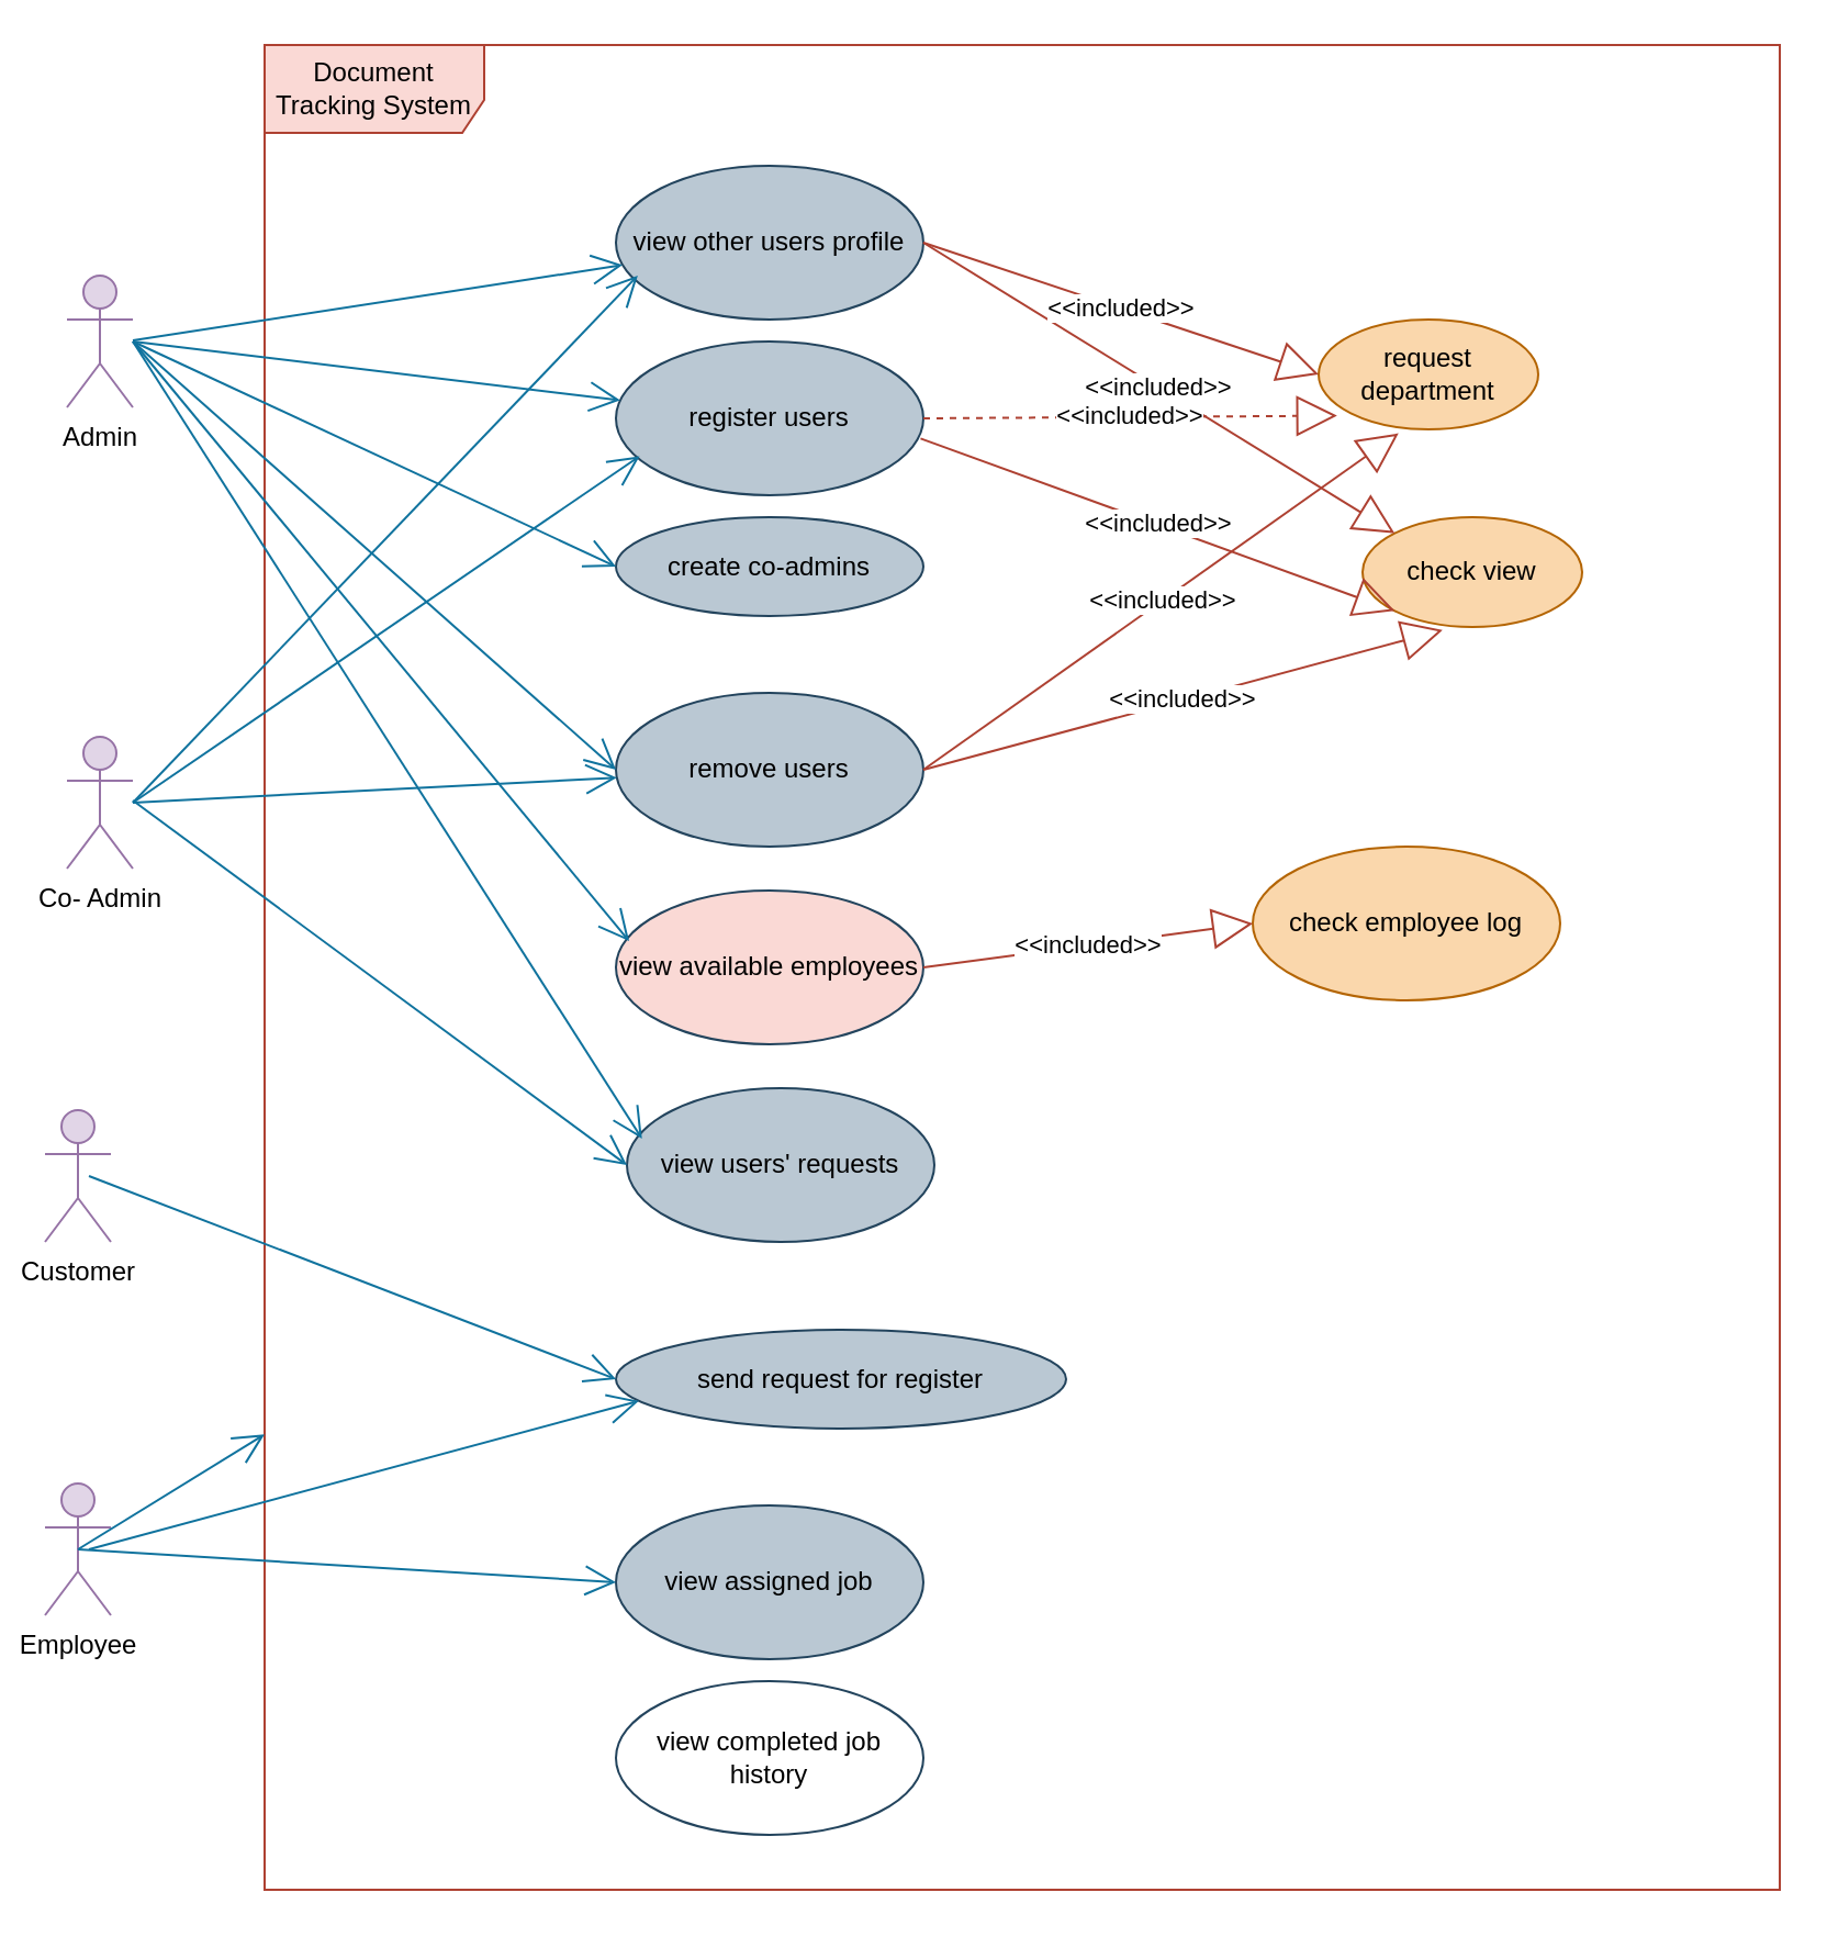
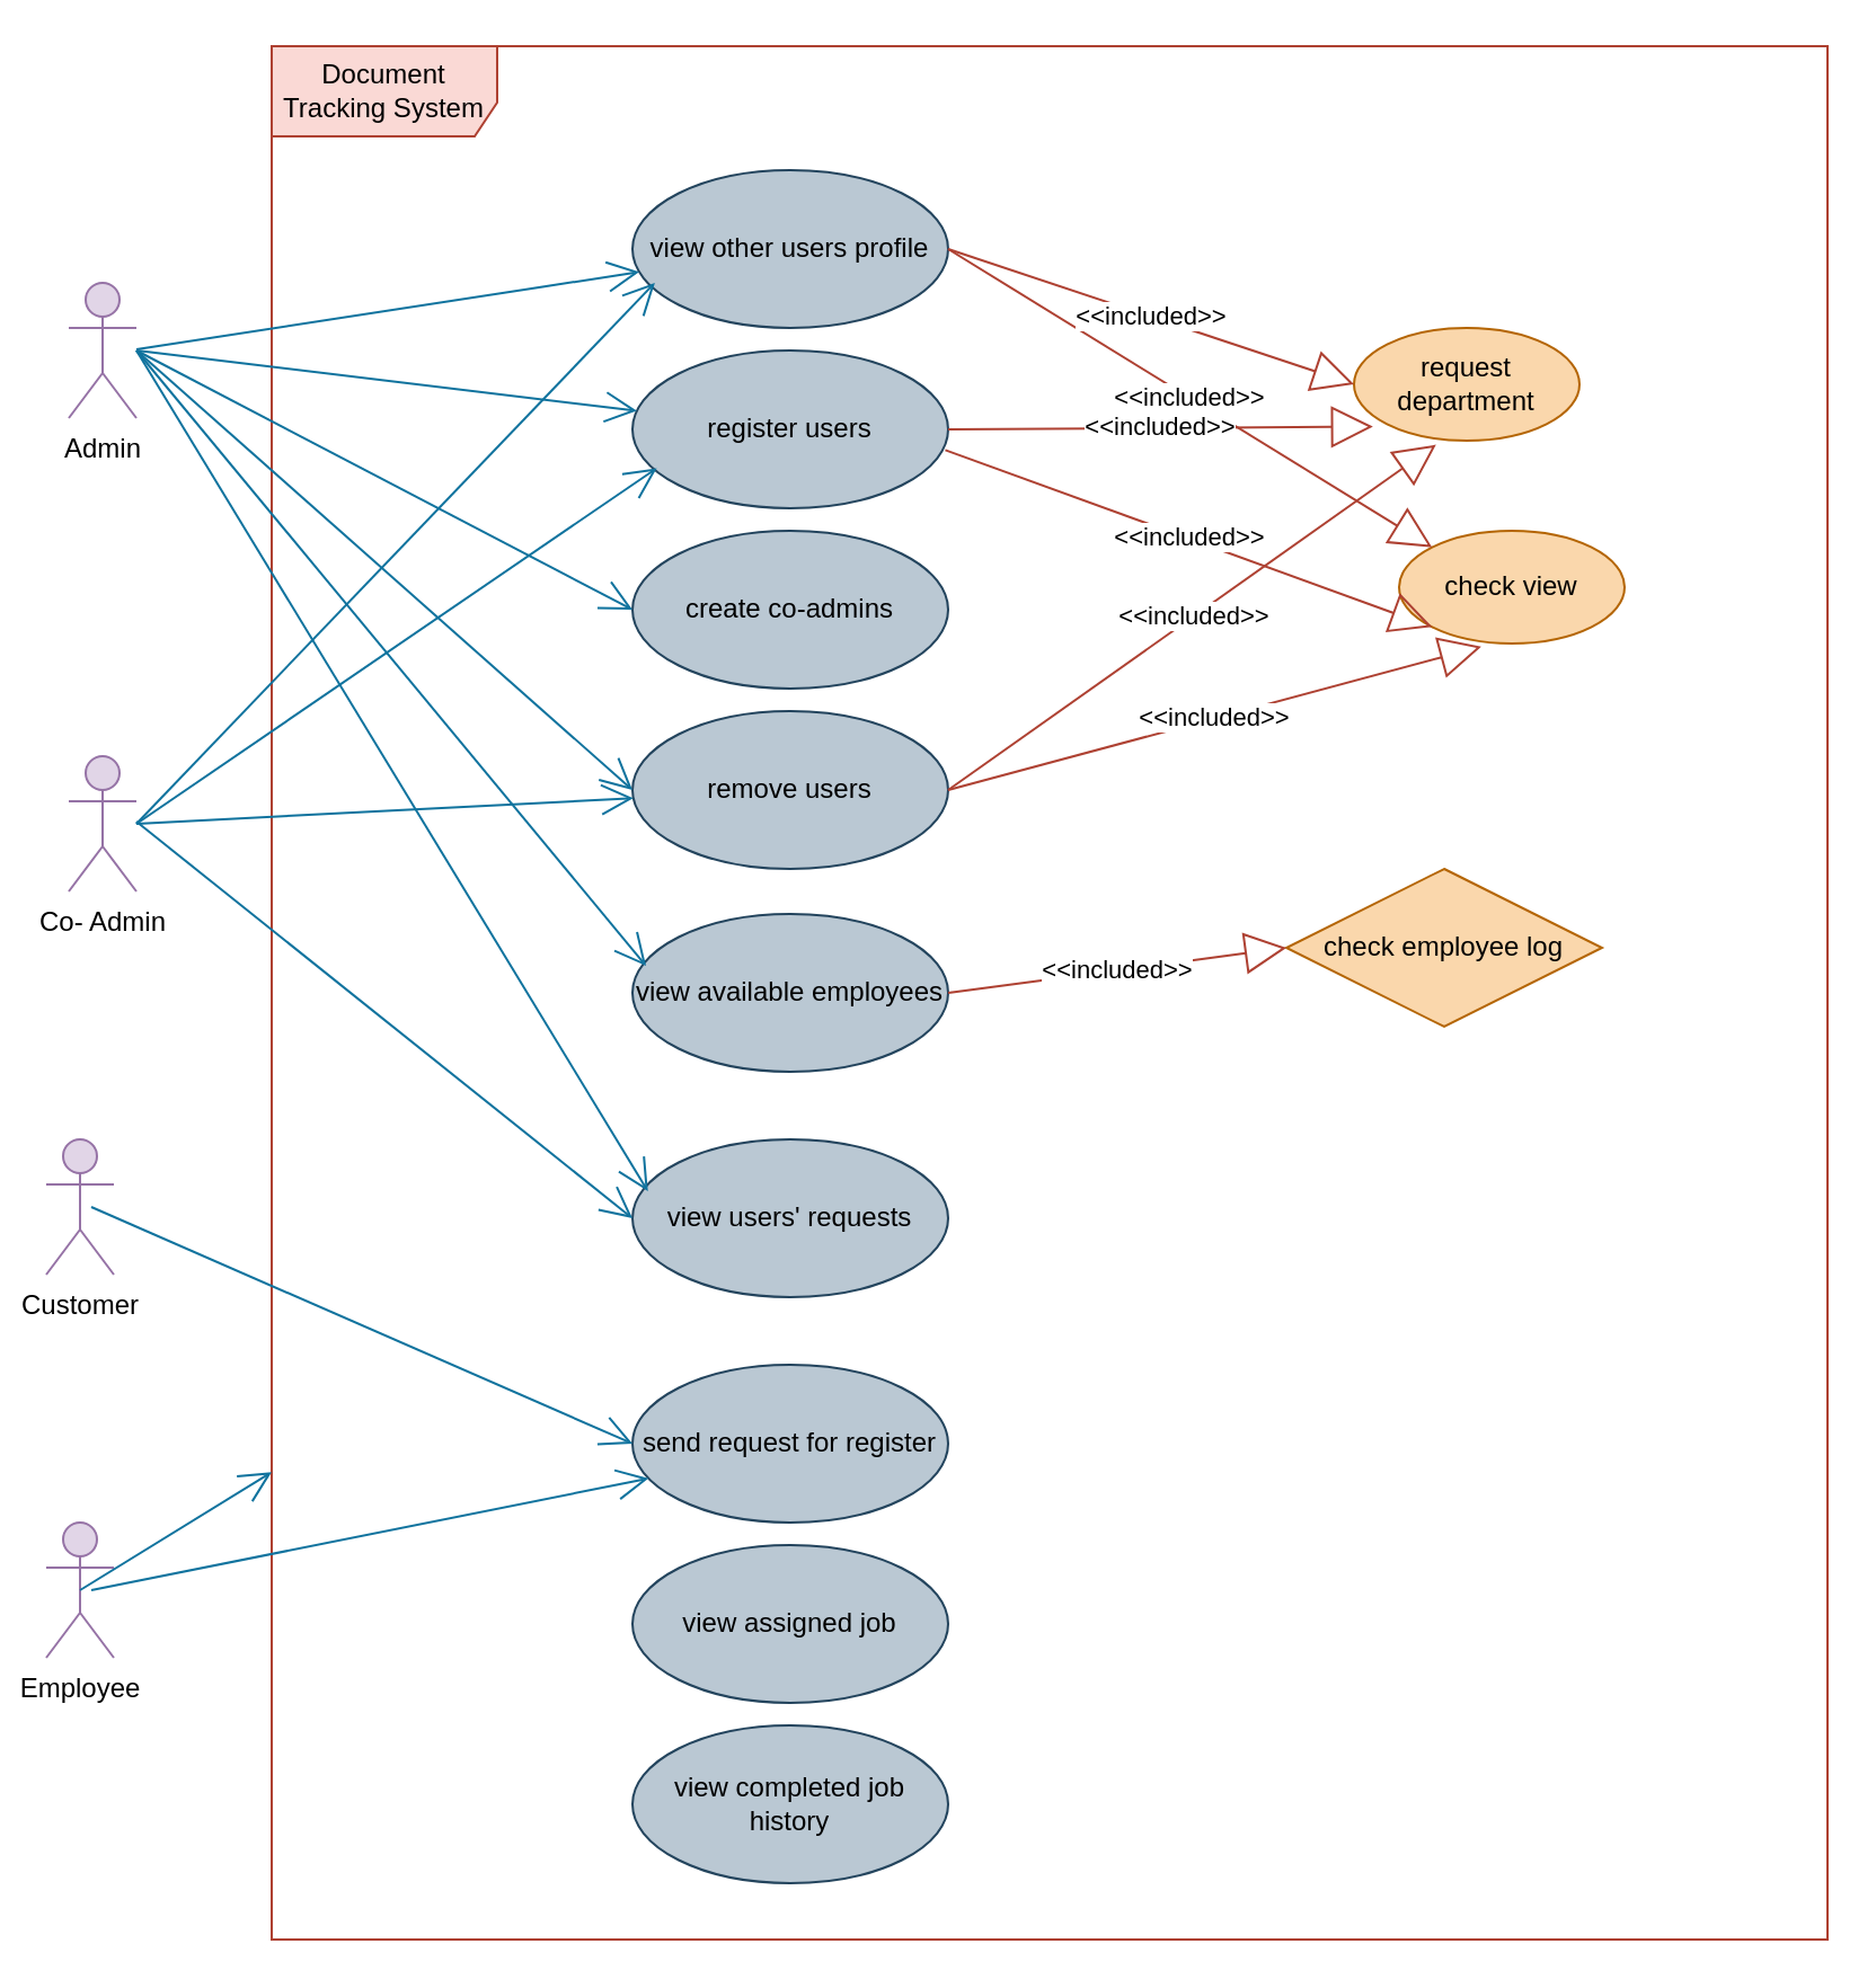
  <mxCell id="0" />
  <mxCell id="1" parent="0" />
  <mxCell id="2" value="Document Tracking System" style="shape=umlFrame;whiteSpace=wrap;html=1;width=100;height=40;fillColor=#fad9d5;strokeColor=#ae4132;" vertex="1" parent="1"><mxGeometry x="120" y="20" width="690" height="840" as="geometry" /></mxCell>
  <mxCell id="3" value="Admin" style="shape=umlActor;verticalLabelPosition=bottom;verticalAlign=top;html=1;fillColor=#e1d5e7;strokeColor=#9673a6;" vertex="1" parent="1"><mxGeometry x="30" y="125" width="30" height="60" as="geometry" /></mxCell>
  <mxCell id="4" value="Co- Admin" style="shape=umlActor;verticalLabelPosition=bottom;verticalAlign=top;html=1;fillColor=#e1d5e7;strokeColor=#9673a6;" vertex="1" parent="1"><mxGeometry x="30" y="335" width="30" height="60" as="geometry" /></mxCell>
  <mxCell id="5" value="Customer" style="shape=umlActor;verticalLabelPosition=bottom;verticalAlign=top;html=1;fillColor=#e1d5e7;strokeColor=#9673a6;" vertex="1" parent="1"><mxGeometry x="20" y="505" width="30" height="60" as="geometry" /></mxCell>
  <mxCell id="6" value="Employee" style="shape=umlActor;verticalLabelPosition=bottom;verticalAlign=top;html=1;fillColor=#e1d5e7;strokeColor=#9673a6;" vertex="1" parent="1"><mxGeometry x="20" y="675" width="30" height="60" as="geometry" /></mxCell>
  <mxCell id="7" value="view other users profile" style="ellipse;whiteSpace=wrap;html=1;fillColor=#bac8d3;strokeColor=#23445d;" vertex="1" parent="1"><mxGeometry x="280" y="75" width="140" height="70" as="geometry" /></mxCell>
  <mxCell id="8" value="register users" style="ellipse;whiteSpace=wrap;html=1;fillColor=#bac8d3;strokeColor=#23445d;" vertex="1" parent="1"><mxGeometry x="280" y="155" width="140" height="70" as="geometry" /></mxCell>
- <mxCell id="9" value="create co-admins" style="ellipse;whiteSpace=wrap;html=1;fillColor=#bac8d3;strokeColor=#23445d;" vertex="1" parent="1"><mxGeometry x="280" y="235" width="140" height="45" as="geometry" /></mxCell>
+ <mxCell id="9" value="create co-admins" style="ellipse;whiteSpace=wrap;html=1;fillColor=#bac8d3;strokeColor=#23445d;" vertex="1" parent="1"><mxGeometry x="280" y="235" width="140" height="70" as="geometry" /></mxCell>
  <mxCell id="10" value="remove users" style="ellipse;whiteSpace=wrap;html=1;fillColor=#bac8d3;strokeColor=#23445d;" vertex="1" parent="1"><mxGeometry x="280" y="315" width="140" height="70" as="geometry" /></mxCell>
  <mxCell id="11" value="" style="endArrow=open;endFill=1;endSize=12;html=1;rounded=0;fillColor=#b1ddf0;strokeColor=#10739e;" edge="1" parent="1" target="7"><mxGeometry width="160" relative="1" as="geometry"><mxPoint x="60" y="154.5" as="sourcePoint" /><mxPoint x="220" y="154.5" as="targetPoint" /></mxGeometry></mxCell>
  <mxCell id="12" value="" style="endArrow=open;endFill=1;endSize=12;html=1;rounded=0;fillColor=#b1ddf0;strokeColor=#10739e;" edge="1" parent="1" target="8"><mxGeometry width="160" relative="1" as="geometry"><mxPoint x="60" y="155" as="sourcePoint" /><mxPoint x="293.016" y="130.163" as="targetPoint" /></mxGeometry></mxCell>
  <mxCell id="13" value="" style="endArrow=open;endFill=1;endSize=12;html=1;rounded=0;entryX=0;entryY=0.5;entryDx=0;entryDy=0;fillColor=#b1ddf0;strokeColor=#10739e;" edge="1" parent="1" target="9"><mxGeometry width="160" relative="1" as="geometry"><mxPoint x="60" y="155" as="sourcePoint" /><mxPoint x="293.146" y="199.626" as="targetPoint" /></mxGeometry></mxCell>
  <mxCell id="14" value="" style="endArrow=open;endFill=1;endSize=12;html=1;rounded=0;entryX=0;entryY=0.5;entryDx=0;entryDy=0;fillColor=#b1ddf0;strokeColor=#10739e;" edge="1" parent="1" target="10"><mxGeometry width="160" relative="1" as="geometry"><mxPoint x="60" y="155" as="sourcePoint" /><mxPoint x="290" y="290" as="targetPoint" /></mxGeometry></mxCell>
  <mxCell id="15" value="" style="endArrow=open;endFill=1;endSize=12;html=1;rounded=0;entryX=0.077;entryY=0.746;entryDx=0;entryDy=0;entryPerimeter=0;fillColor=#b1ddf0;strokeColor=#10739e;" edge="1" parent="1" target="8"><mxGeometry width="160" relative="1" as="geometry"><mxPoint x="60" y="365" as="sourcePoint" /><mxPoint x="230" y="430" as="targetPoint" /></mxGeometry></mxCell>
  <mxCell id="16" value="" style="endArrow=open;endFill=1;endSize=12;html=1;rounded=0;entryX=0.071;entryY=0.714;entryDx=0;entryDy=0;entryPerimeter=0;fillColor=#b1ddf0;strokeColor=#10739e;" edge="1" parent="1" target="7"><mxGeometry width="160" relative="1" as="geometry"><mxPoint x="60" y="365" as="sourcePoint" /><mxPoint x="300.78" y="217.22" as="targetPoint" /></mxGeometry></mxCell>
  <mxCell id="17" value="request department" style="ellipse;whiteSpace=wrap;html=1;fillColor=#fad7ac;strokeColor=#b46504;" vertex="1" parent="1"><mxGeometry x="600" y="145" width="100" height="50" as="geometry" /></mxCell>
  <mxCell id="18" value="check view" style="ellipse;whiteSpace=wrap;html=1;fillColor=#fad7ac;strokeColor=#b46504;" vertex="1" parent="1"><mxGeometry x="620" y="235" width="100" height="50" as="geometry" /></mxCell>
  <mxCell id="19" value="&amp;lt;&amp;lt;included&amp;gt;&amp;gt;" style="endArrow=block;endSize=16;endFill=0;html=1;rounded=0;exitX=1;exitY=0.5;exitDx=0;exitDy=0;entryX=0;entryY=0;entryDx=0;entryDy=0;fillColor=#fad9d5;strokeColor=#ae4132;" edge="1" parent="1" target="18"><mxGeometry width="160" relative="1" as="geometry"><mxPoint x="420" y="110" as="sourcePoint" /><mxPoint x="530" y="120" as="targetPoint" /></mxGeometry></mxCell>
  <mxCell id="20" value="" style="endArrow=open;endFill=1;endSize=12;html=1;rounded=0;fillColor=#b1ddf0;strokeColor=#10739e;" edge="1" parent="1" target="10"><mxGeometry width="160" relative="1" as="geometry"><mxPoint x="60" y="365" as="sourcePoint" /><mxPoint x="300.78" y="217.22" as="targetPoint" /></mxGeometry></mxCell>
  <mxCell id="21" value="&amp;lt;&amp;lt;included&amp;gt;&amp;gt;" style="endArrow=block;endSize=16;endFill=0;html=1;rounded=0;exitX=1;exitY=0.5;exitDx=0;exitDy=0;entryX=0;entryY=0.5;entryDx=0;entryDy=0;fillColor=#fad9d5;strokeColor=#ae4132;" edge="1" parent="1" source="7" target="17"><mxGeometry width="160" relative="1" as="geometry"><mxPoint x="430" y="55" as="sourcePoint" /><mxPoint x="620" y="225" as="targetPoint" /></mxGeometry></mxCell>
  <mxCell id="22" value="&amp;lt;&amp;lt;included&amp;gt;&amp;gt;" style="endArrow=block;endSize=16;endFill=0;html=1;rounded=0;exitX=1;exitY=0.5;exitDx=0;exitDy=0;entryX=0.364;entryY=1.036;entryDx=0;entryDy=0;entryPerimeter=0;fillColor=#fad9d5;strokeColor=#ae4132;" edge="1" parent="1" target="17"><mxGeometry width="160" relative="1" as="geometry"><mxPoint x="420" y="350" as="sourcePoint" /><mxPoint x="640" y="185" as="targetPoint" /></mxGeometry></mxCell>
  <mxCell id="23" value="&amp;lt;&amp;lt;included&amp;gt;&amp;gt;" style="endArrow=block;endSize=16;endFill=0;html=1;rounded=0;exitX=1;exitY=0.5;exitDx=0;exitDy=0;entryX=0.364;entryY=1.028;entryDx=0;entryDy=0;entryPerimeter=0;fillColor=#fad9d5;strokeColor=#ae4132;" edge="1" parent="1" target="18"><mxGeometry width="160" relative="1" as="geometry"><mxPoint x="420" y="350" as="sourcePoint" /><mxPoint x="610" y="520" as="targetPoint" /></mxGeometry></mxCell>
- <mxCell id="24" value="view available employees" style="ellipse;whiteSpace=wrap;html=1;fillColor=#fad9d5;strokeColor=#23445d;" vertex="1" parent="1"><mxGeometry x="280" y="405" width="140" height="70" as="geometry" /></mxCell>
+ <mxCell id="24" value="view available employees" style="ellipse;whiteSpace=wrap;html=1;fillColor=#bac8d3;strokeColor=#23445d;" vertex="1" parent="1"><mxGeometry x="280" y="405" width="140" height="70" as="geometry" /></mxCell>
  <mxCell id="25" value="" style="endArrow=open;endFill=1;endSize=12;html=1;rounded=0;exitX=0.5;exitY=0.5;exitDx=0;exitDy=0;exitPerimeter=0;fillColor=#b1ddf0;strokeColor=#10739e;" edge="1" parent="1" source="6" target="2"><mxGeometry width="160" relative="1" as="geometry"><mxPoint x="60" y="365" as="sourcePoint" /><mxPoint x="290" y="360" as="targetPoint" /></mxGeometry></mxCell>
  <mxCell id="26" value="" style="endArrow=open;endFill=1;endSize=12;html=1;rounded=0;entryX=0.043;entryY=0.329;entryDx=0;entryDy=0;entryPerimeter=0;fillColor=#b1ddf0;strokeColor=#10739e;" edge="1" parent="1" target="24"><mxGeometry width="160" relative="1" as="geometry"><mxPoint x="60" y="155" as="sourcePoint" /><mxPoint x="300" y="370" as="targetPoint" /></mxGeometry></mxCell>
- <mxCell id="27" value="view completed job history" style="ellipse;whiteSpace=wrap;html=1;fillColor=#ffffff;strokeColor=#23445d;" vertex="1" parent="1"><mxGeometry x="280" y="765" width="140" height="70" as="geometry" /></mxCell>
+ <mxCell id="27" value="view completed job history" style="ellipse;whiteSpace=wrap;html=1;fillColor=#bac8d3;strokeColor=#23445d;" vertex="1" parent="1"><mxGeometry x="280" y="765" width="140" height="70" as="geometry" /></mxCell>
  <mxCell id="28" value="view assigned job" style="ellipse;whiteSpace=wrap;html=1;fillColor=#bac8d3;strokeColor=#23445d;" vertex="1" parent="1"><mxGeometry x="280" y="685" width="140" height="70" as="geometry" /></mxCell>
- <mxCell id="29" value="" style="endArrow=open;endFill=1;endSize=12;html=1;rounded=0;entryX=0;entryY=0.5;entryDx=0;entryDy=0;exitX=0.5;exitY=0.5;exitDx=0;exitDy=0;exitPerimeter=0;fillColor=#b1ddf0;strokeColor=#10739e;" edge="1" parent="1" source="6" target="28"><mxGeometry width="160" relative="1" as="geometry"><mxPoint x="45" y="715" as="sourcePoint" /><mxPoint x="291.54" y="788.82" as="targetPoint" /></mxGeometry></mxCell>
- <mxCell id="30" value="check employee log" style="ellipse;whiteSpace=wrap;html=1;fillColor=#fad7ac;strokeColor=#b46504;" vertex="1" parent="1"><mxGeometry x="570" y="385" width="140" height="70" as="geometry" /></mxCell>
+ <mxCell id="30" value="check employee log" style="rhombus;whiteSpace=wrap;html=1;fillColor=#fad7ac;strokeColor=#b46504;" vertex="1" parent="1"><mxGeometry x="570" y="385" width="140" height="70" as="geometry" /></mxCell>
  <mxCell id="31" value="&amp;lt;&amp;lt;included&amp;gt;&amp;gt;" style="endArrow=block;endSize=16;endFill=0;html=1;rounded=0;exitX=1;exitY=0.5;exitDx=0;exitDy=0;entryX=0;entryY=0.5;entryDx=0;entryDy=0;fillColor=#fad9d5;strokeColor=#ae4132;" edge="1" parent="1" source="24" target="30"><mxGeometry width="160" relative="1" as="geometry"><mxPoint x="430" y="360" as="sourcePoint" /><mxPoint x="634.645" y="307.678" as="targetPoint" /></mxGeometry></mxCell>
- <mxCell id="32" value="send request for register" style="ellipse;whiteSpace=wrap;html=1;fillColor=#bac8d3;strokeColor=#23445d;" vertex="1" parent="1"><mxGeometry x="280" y="605" width="205" height="45" as="geometry" /></mxCell>
+ <mxCell id="32" value="send request for register" style="ellipse;whiteSpace=wrap;html=1;fillColor=#bac8d3;strokeColor=#23445d;" vertex="1" parent="1"><mxGeometry x="280" y="605" width="140" height="70" as="geometry" /></mxCell>
  <mxCell id="33" value="" style="endArrow=open;endFill=1;endSize=12;html=1;rounded=0;entryX=0;entryY=0.5;entryDx=0;entryDy=0;fillColor=#b1ddf0;strokeColor=#10739e;" edge="1" parent="1" target="32"><mxGeometry width="160" relative="1" as="geometry"><mxPoint x="40" y="535" as="sourcePoint" /><mxPoint x="300" y="640" as="targetPoint" /></mxGeometry></mxCell>
  <mxCell id="34" value="" style="endArrow=open;endFill=1;endSize=12;html=1;rounded=0;entryX=0.051;entryY=0.72;entryDx=0;entryDy=0;entryPerimeter=0;fillColor=#b1ddf0;strokeColor=#10739e;" edge="1" parent="1" target="32"><mxGeometry width="160" relative="1" as="geometry"><mxPoint x="40" y="705" as="sourcePoint" /><mxPoint x="306.443" y="654.667" as="targetPoint" /></mxGeometry></mxCell>
- <mxCell id="35" value="view users' requests" style="ellipse;whiteSpace=wrap;html=1;fillColor=#bac8d3;strokeColor=#23445d;" vertex="1" parent="1"><mxGeometry x="285" y="495" width="140" height="70" as="geometry" /></mxCell>
+ <mxCell id="35" value="view users' requests" style="ellipse;whiteSpace=wrap;html=1;fillColor=#bac8d3;strokeColor=#23445d;" vertex="1" parent="1"><mxGeometry x="280" y="505" width="140" height="70" as="geometry" /></mxCell>
  <mxCell id="36" value="" style="endArrow=open;endFill=1;endSize=12;html=1;rounded=0;entryX=0;entryY=0.5;entryDx=0;entryDy=0;fillColor=#b1ddf0;strokeColor=#10739e;" edge="1" parent="1" target="35"><mxGeometry width="160" relative="1" as="geometry"><mxPoint x="60" y="364" as="sourcePoint" /><mxPoint x="290.372" y="363.601" as="targetPoint" /></mxGeometry></mxCell>
  <mxCell id="37" value="" style="endArrow=open;endFill=1;endSize=12;html=1;rounded=0;entryX=0.049;entryY=0.329;entryDx=0;entryDy=0;entryPerimeter=0;fillColor=#b1ddf0;strokeColor=#10739e;" edge="1" parent="1" target="35"><mxGeometry width="160" relative="1" as="geometry"><mxPoint x="60" y="155" as="sourcePoint" /><mxPoint x="296.02" y="438.03" as="targetPoint" /></mxGeometry></mxCell>
- <mxCell id="38" value="&amp;lt;&amp;lt;included&amp;gt;&amp;gt;" style="endArrow=block;endSize=16;endFill=0;html=1;rounded=0;exitX=1;exitY=0.5;exitDx=0;exitDy=0;entryX=0.084;entryY=0.876;entryDx=0;entryDy=0;entryPerimeter=0;fillColor=#fad9d5;strokeColor=#ae4132;dashed=1;" edge="1" parent="1" source="8" target="17"><mxGeometry width="160" relative="1" as="geometry"><mxPoint x="430" y="120" as="sourcePoint" /><mxPoint x="620" y="200" as="targetPoint" /></mxGeometry></mxCell>
+ <mxCell id="38" value="&amp;lt;&amp;lt;included&amp;gt;&amp;gt;" style="endArrow=block;endSize=16;endFill=0;html=1;rounded=0;exitX=1;exitY=0.5;exitDx=0;exitDy=0;entryX=0.084;entryY=0.876;entryDx=0;entryDy=0;entryPerimeter=0;fillColor=#fad9d5;strokeColor=#ae4132;" edge="1" parent="1" source="8" target="17"><mxGeometry width="160" relative="1" as="geometry"><mxPoint x="430" y="120" as="sourcePoint" /><mxPoint x="620" y="200" as="targetPoint" /></mxGeometry></mxCell>
  <mxCell id="39" value="&amp;lt;&amp;lt;included&amp;gt;&amp;gt;" style="endArrow=block;endSize=16;endFill=0;html=1;rounded=0;exitX=0.991;exitY=0.631;exitDx=0;exitDy=0;entryX=0;entryY=1;entryDx=0;entryDy=0;exitPerimeter=0;fillColor=#fad9d5;strokeColor=#ae4132;" edge="1" parent="1" source="8" target="18"><mxGeometry width="160" relative="1" as="geometry"><mxPoint x="430" y="120" as="sourcePoint" /><mxPoint x="610" y="285" as="targetPoint" /></mxGeometry></mxCell>
